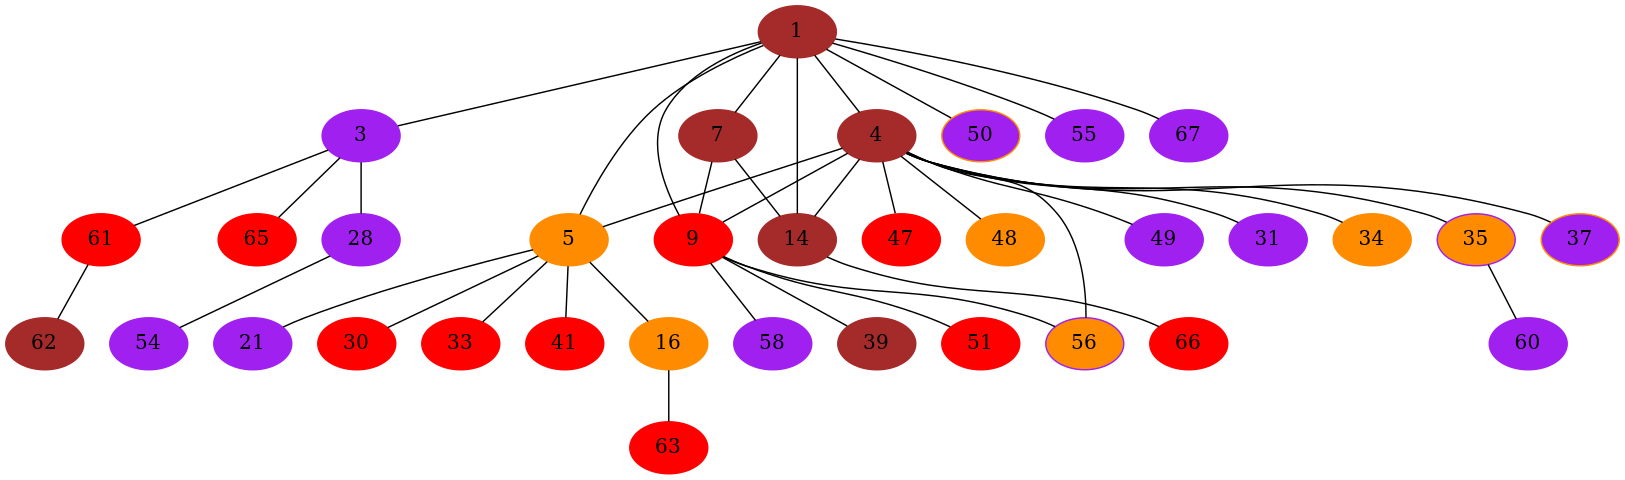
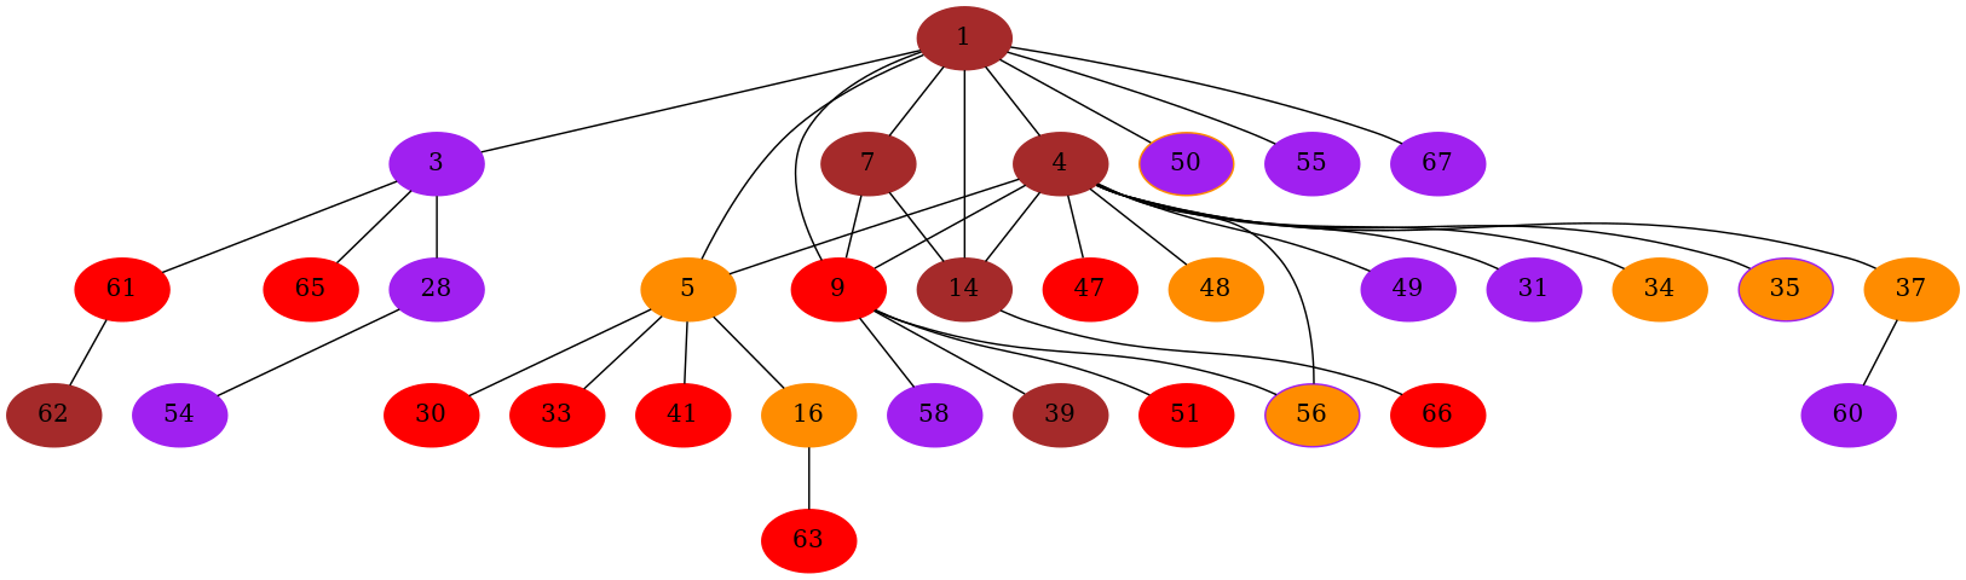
  graph {
    node [color=purple style=filled]
    1 [color=brown super="+2+10"]
    3 [super="+19+38+26+23+20+29+25"]
    4 [color=brown super="+13"]
    5 [color=darkorange super="+6"]
    7 [color=brown super="+42+8"]
    9 [color=red super="+17+69+44"]
    14 [color=brown super="+53+15"]
    50 [color=darkorange fillcolor=purple]
    55
    67
    28
    61 [color=red]
    65 [color=red]
    31
    34 [color=darkorange]
    35 [fillcolor=darkorange super="+52"]
-   37 [color=darkorange fillcolor=purple]
+   37 [color=darkorange]
    47 [color=red]
    48 [color=darkorange]
    49
    56 [fillcolor=darkorange]
    16 [color=darkorange super="+57"]
-   21
    30 [color=red super="+64"]
    33 [color=red]
    41 [color=red super="+43"]
    39 [color=brown super="+40"]
    51 [color=red]
    58
    66 [color=red]
    54
    62 [color=brown]
    60
    63 [color=red]
    1 -- 3 [weight=2]
    1 -- 4
    1 -- 5
    1 -- 7
    1 -- 9
    1 -- 14 [weight=2]
    1 -- 50
    1 -- 55
    1 -- 67
    3 -- 28
    3 -- 61
    3 -- 65
    4 -- 5 [weight=2]
    4 -- 9
    4 -- 14 [weight=2]
    4 -- 31
    4 -- 34
    4 -- 35
    4 -- 37
    4 -- 47
    4 -- 48
    4 -- 49
    4 -- 56
    5 -- 16
-   5 -- 21
    5 -- 30
    5 -- 33
    5 -- 41
    7 -- 9 [weight=2]
    7 -- 14
    9 -- 56
    9 -- 39
    9 -- 51
    9 -- 58
    14 -- 66
    28 -- 54
    61 -- 62
-   35 -- 60
+   37 -- 60
    16 -- 63
  }
